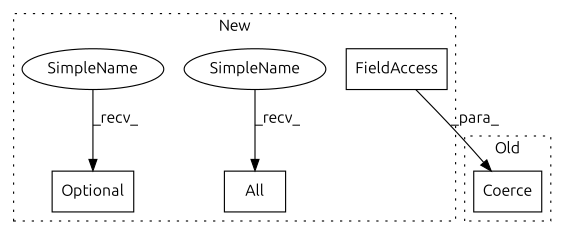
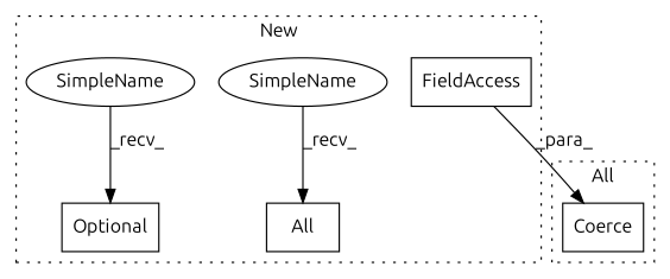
  digraph {
    fontname=Ubuntu
    node [a=32 fontname=Ubuntu l=10 shape=box]
    edge [fontname=Ubuntu]
    n1 [l="4,1" label=All s="4631,4745"]
    n2 [a=22 l=13 label=FieldAccess s=4635]
    n3 [l="9,1" label=Optional s="5350,5388"]
    n4 [a=42 label=SimpleName s=4620 shape=ellipse]
    n5 [a=42 label=SimpleName s=5339 shape=ellipse]
    n6 [l="7,1" label=Coerce s="2234,2244"]
    subgraph cluster_1 {
      label=New
      style=dotted
      n1
      n2
      n3
      n4
      n5
    }
    subgraph cluster_2 {
-     label=Old
+     label=All
      style=dotted
      n6
    }
    n2 -> n6 [label=_para_]
    n4 -> n1 [label=_recv_]
    n5 -> n3 [label=_recv_]
  }
